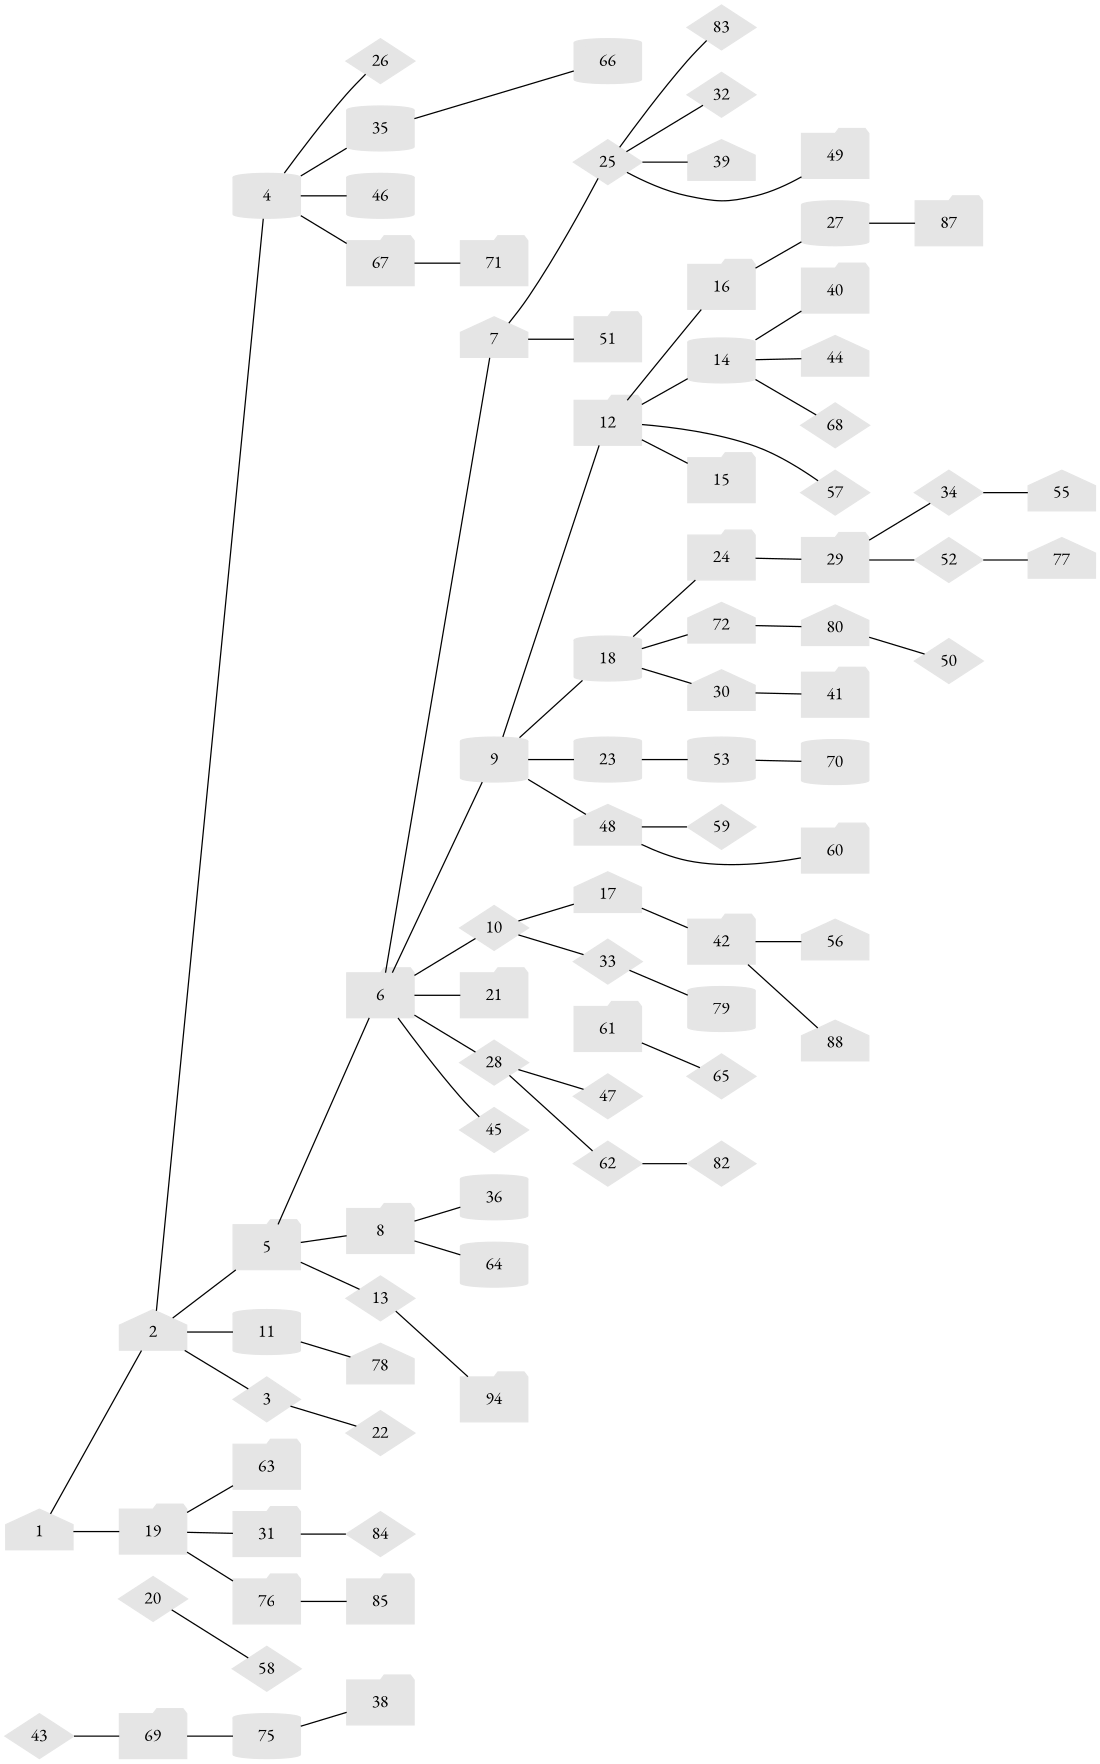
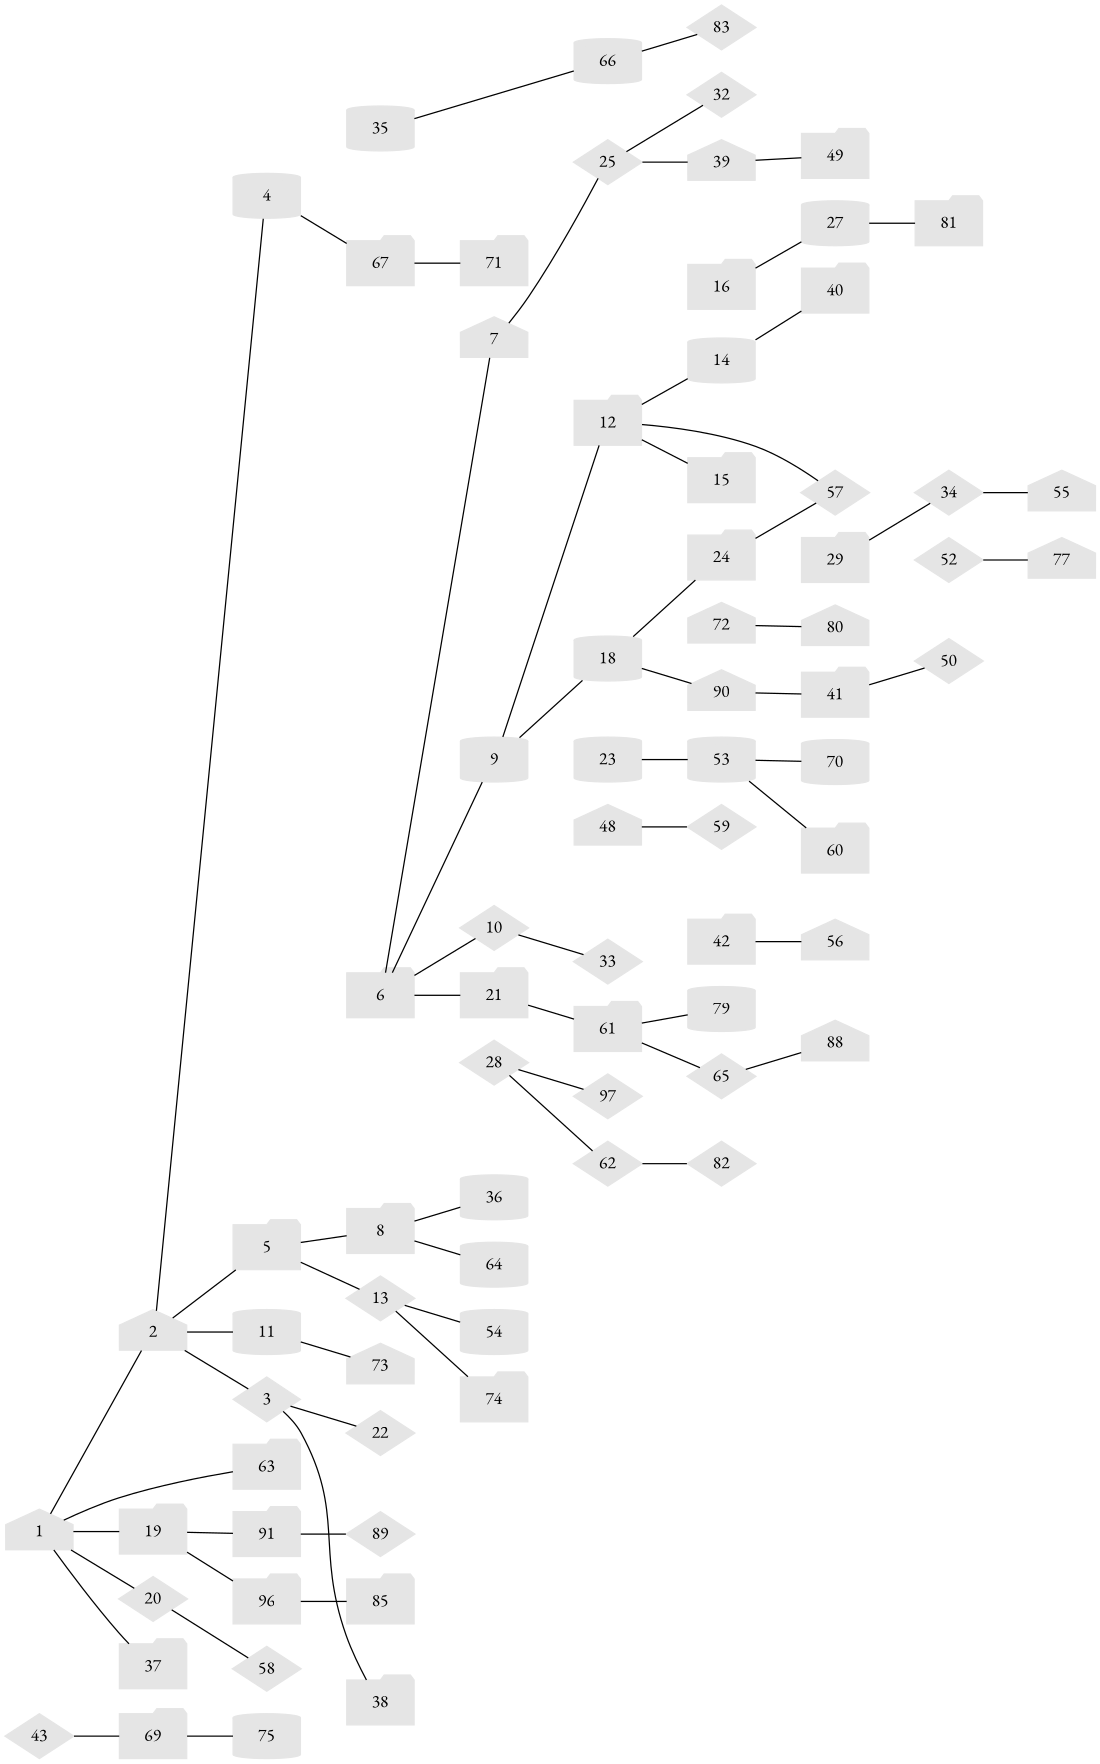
  graph {
    fontname="EB Garamond"
    rankdir=LR
    node [color=gray90 fontname="EB Garamond" shape=folder style=filled]
    edge [fontname="EB Garamond"]
    1 [shape=house]
    2 [shape=house]
    19
    20 [shape=diamond]
+   37
    3 [shape=diamond]
    4 [shape=cylinder]
    5
    11 [shape=cylinder]
-   31
+   31 [label=91]
    63
-   76
+   76 [label=96]
    58 [shape=diamond]
    22 [shape=diamond]
    38
-   26 [shape=diamond]
    35 [shape=cylinder]
-   46 [shape=cylinder]
    67
    6
    8
    13 [shape=diamond]
-   73 [shape=house label=78]
+   73 [shape=house]
    66 [shape=cylinder]
    71
    7 [shape=house]
    9 [shape=cylinder]
    10 [shape=diamond]
    21
    28 [shape=diamond]
-   45 [shape=diamond]
    36 [shape=cylinder]
    64 [shape=cylinder]
-   74 [label=94]
+   54 [shape=cylinder]
+   74
    25 [shape=diamond]
-   51
    12
    18 [shape=cylinder]
    23 [shape=cylinder]
    48 [shape=house]
-   17 [shape=house]
    33 [shape=diamond]
    61
-   47 [shape=diamond]
+   47 [shape=diamond label=97]
    62 [shape=diamond]
    32 [shape=diamond]
    39 [shape=house]
    49
    14 [shape=cylinder]
    15
    16
    57 [shape=diamond]
    24
-   30 [shape=house]
+   30 [shape=house label=90]
    72 [shape=house]
    53 [shape=cylinder]
    59 [shape=diamond]
    42
    40
-   44 [shape=house]
-   68 [shape=diamond]
    27 [shape=cylinder]
-   81 [label=87]
+   81
    56 [shape=house]
    29
    41
    80 [shape=house]
-   84 [shape=diamond]
+   84 [shape=diamond label=89]
    85
    65 [shape=diamond]
    79 [shape=cylinder]
    60
    70 [shape=cylinder]
    34 [shape=diamond]
    52 [shape=diamond]
    82 [shape=diamond]
    55 [shape=house]
    77 [shape=house]
    50 [shape=diamond]
    83 [shape=diamond]
    43 [shape=diamond]
    69
    75 [shape=cylinder]
    n85 [label=88 shape=house]
    1 -- 2
    1 -- 19
+   1 -- 20
+   1 -- 37
    2 -- 3
    2 -- 4
    2 -- 5
    2 -- 11
    19 -- 31
-   19 -- 63
+   1 -- 63
    19 -- 76
    20 -- 58
    3 -- 22
-   75 -- 38
-   4 -- 26
-   4 -- 35
-   4 -- 46
+   3 -- 38
    4 -- 67
-   5 -- 6
    5 -- 8
    5 -- 13
    11 -- 73
    31 -- 84
    76 -- 85
    35 -- 66
    67 -- 71
    6 -- 7
    6 -- 9
    6 -- 10
    6 -- 21
-   6 -- 28
-   6 -- 45
    8 -- 36
    8 -- 64
+   13 -- 54
    13 -- 74
-   25 -- 83
+   66 -- 83
    7 -- 25
-   7 -- 51
    9 -- 12
    9 -- 18
-   9 -- 23
-   9 -- 48
-   10 -- 17
    10 -- 33
+   21 -- 61
    28 -- 47
    28 -- 62
    25 -- 32
    25 -- 39
-   25 -- 49
+   39 -- 49
    12 -- 14
    12 -- 15
-   12 -- 16
    12 -- 57
    18 -- 24
    18 -- 30
-   18 -- 72
    23 -- 53
    48 -- 59
-   17 -- 42
    61 -- 65
-   33 -- 79
+   61 -- 79
    62 -- 82
    14 -- 40
-   14 -- 44
-   14 -- 68
    16 -- 27
-   24 -- 29
+   24 -- 57
    30 -- 41
    72 -- 80
-   48 -- 60
+   53 -- 60
    53 -- 70
    42 -- 56
    27 -- 81
    29 -- 34
-   29 -- 52
-   80 -- 50
-   42 -- n85
+   41 -- 50
+   65 -- n85
    34 -- 55
    52 -- 77
    43 -- 69
    69 -- 75
  }
